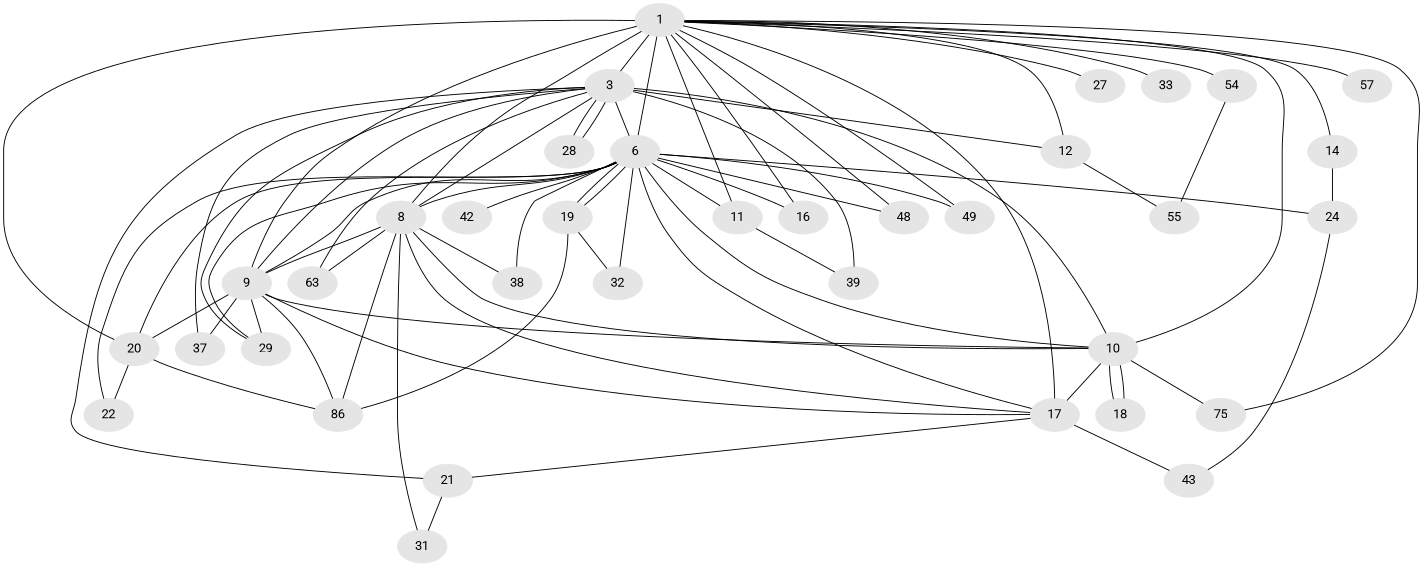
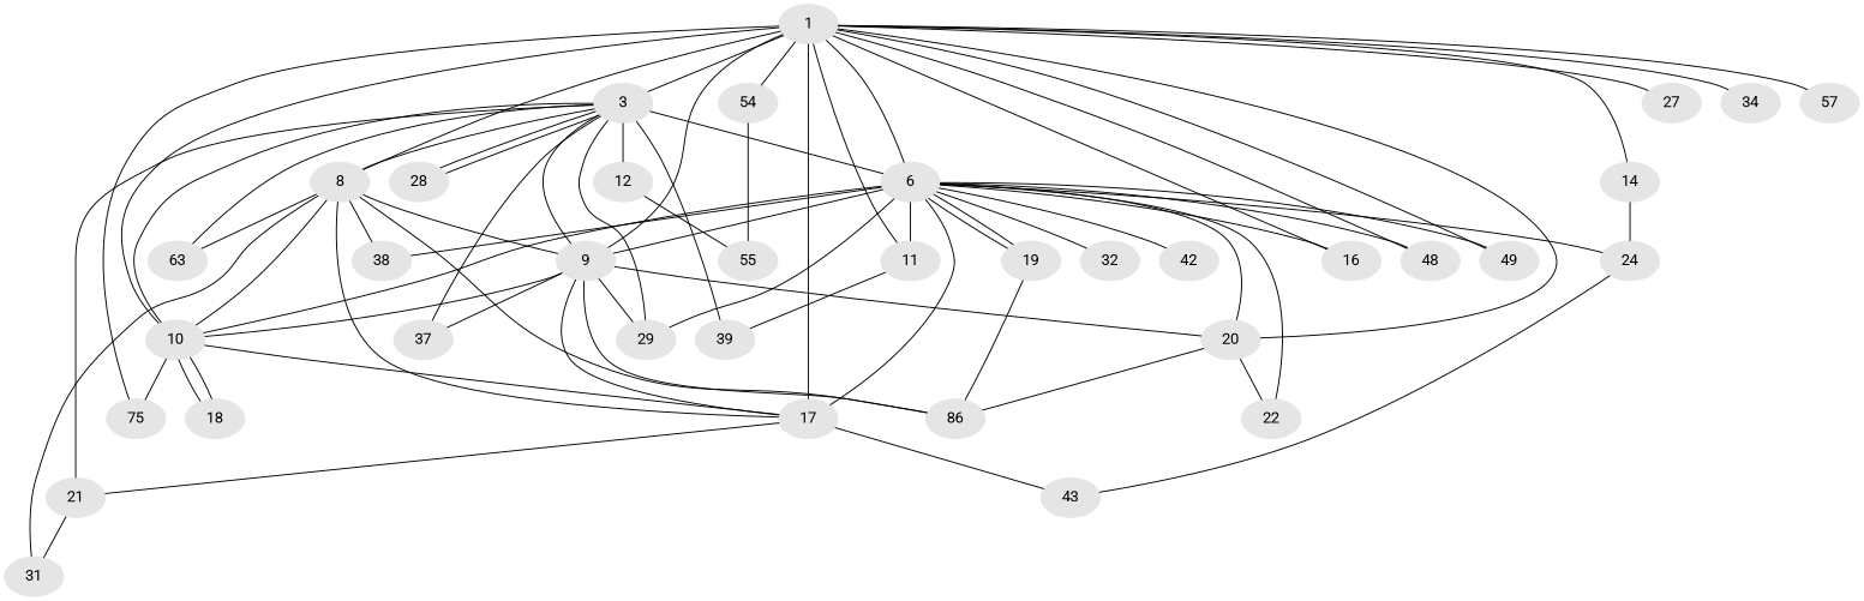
  graph {
    fontname=Roboto
    node [color=gray90 fontname=Roboto style=filled]
    edge [fontname=Roboto]
    1 [super="+2"]
    3 [super="+15+4+71+52"]
    6 [super="+7+74+60+69+23+53"]
    8 [super="+25+40"]
    9 [super="+41"]
    10
    11
    12
    14
    16
    17 [super="+66+34"]
    20 [super="+30"]
    27
-   33
+   33 [label=34]
    48
    49
    54
    57
    75
    21
    28
    29
    37
    39 [super="+56"]
    63
    19
    22
    24
    32
    38
    42
    31
    n33 [label=86 super="+59+64"]
    18
    55
    43
    1 -- 3 [weight=8]
    1 -- 6 [weight=10]
    1 -- 8 [weight=5]
    1 -- 9 [weight=3]
    1 -- 10 [weight=4]
    1 -- 11
-   1 -- 12
    1 -- 14
    1 -- 16
    1 -- 17 [weight=5]
    1 -- 20 [weight=2]
    1 -- 27
    1 -- 33
    1 -- 48
    1 -- 49
    1 -- 54 [weight=2]
    1 -- 57 [weight=2]
    1 -- 75
    3 -- 6 [weight=5]
    3 -- 8 [weight=3]
    3 -- 9 [weight=2]
    3 -- 10 [weight=2]
    3 -- 12
    3 -- 21
    3 -- 28
    3 -- 28
    3 -- 29 [weight=2]
    3 -- 37
    3 -- 39 [weight=2]
    3 -- 63
-   6 -- 8 [weight=4]
    6 -- 9 [weight=3]
    6 -- 10 [weight=2]
    6 -- 11
    6 -- 16
    6 -- 17
    6 -- 20
    6 -- 48
    6 -- 49
    6 -- 29
    6 -- 19
    6 -- 19
    6 -- 22
    6 -- 24
    6 -- 32
    6 -- 38
    6 -- 42
    8 -- 9
    8 -- 10
    8 -- 17
    8 -- 63
    8 -- 38
    8 -- 31
    8 -- n33
    9 -- 10
    9 -- 17
    9 -- 20 [weight=2]
    9 -- 29
    9 -- 37
    9 -- n33
    10 -- 17
    10 -- 75
    10 -- 18
    10 -- 18
    11 -- 39
    12 -- 55
    14 -- 24
    17 -- 21
    17 -- 43
    20 -- 22
    20 -- n33
    54 -- 55
    21 -- 31
-   19 -- 32
    19 -- n33
    24 -- 43
  }
